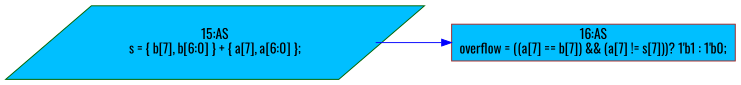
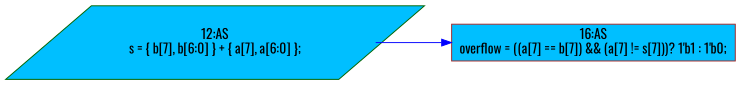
  strict digraph {
    rankdir=LR
    fontname=Oswald
    node [fillcolor=deepskyblue statements="[]" style=filled typ=Assign fontname=Oswald]
    n1 [ast="<pyverilog.vparser.ast.Assign object at 0x7f7027ee6990>" def_var="['overflow']" label="16:AS\noverflow = ((a[7] == b[7]) && (a[7] != s[7]))? 1'b1 : 1'b0;" use_var="['a', 'b', 'a', 's']" color=brown shape=box]
-   n2 [ast="<pyverilog.vparser.ast.Assign object at 0x7f7027ee37d0>" def_var="['s']" label="15:AS\ns = { b[7], b[6:0] } + { a[7], a[6:0] };" use_var="['b', 'b', 'a', 'a']" color=darkgreen shape=parallelogram]
+   n2 [ast="<pyverilog.vparser.ast.Assign object at 0x7f7027ee37d0>" def_var="['s']" label="12:AS\ns = { b[7], b[6:0] } + { a[7], a[6:0] };" use_var="['b', 'b', 'a', 'a']" color=darkgreen shape=parallelogram]
    n2 -> n1 [color=blue style=solid fontname=Oswald]
  }
